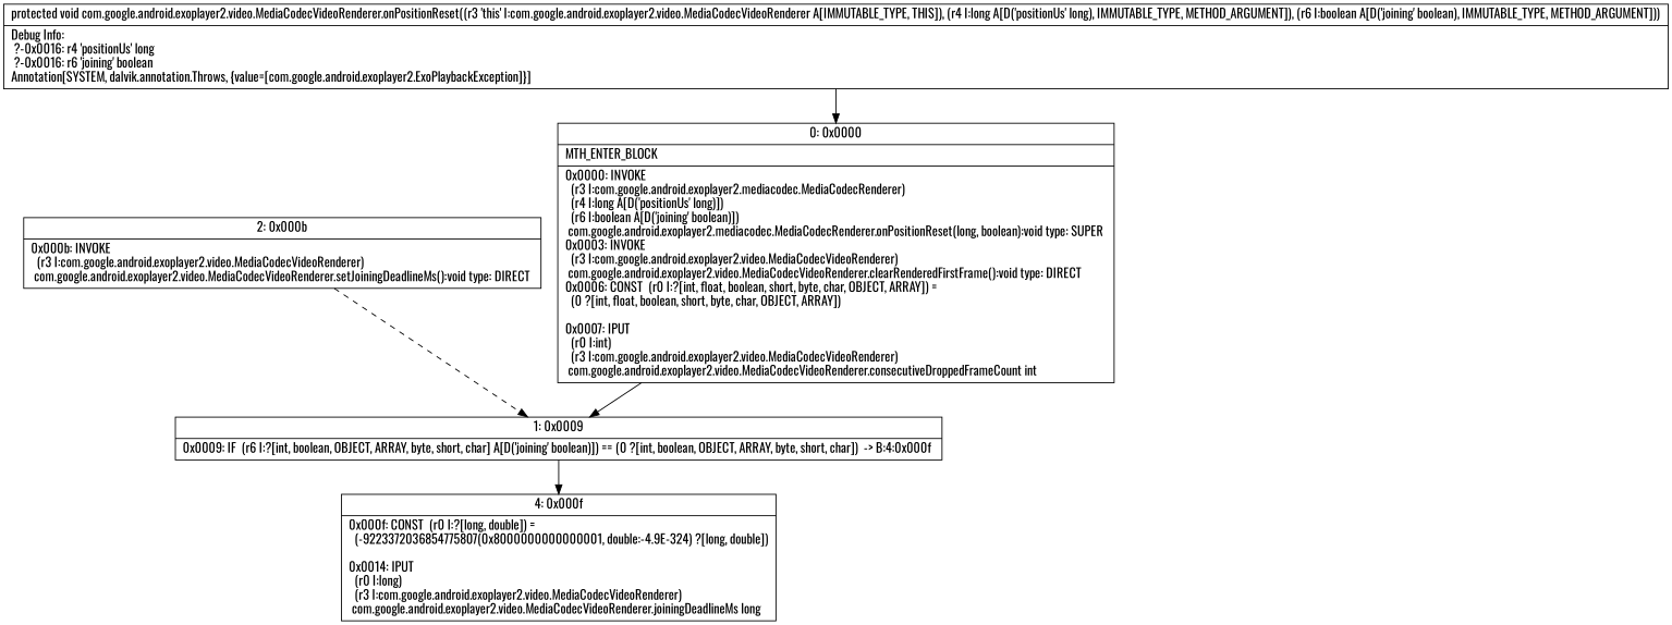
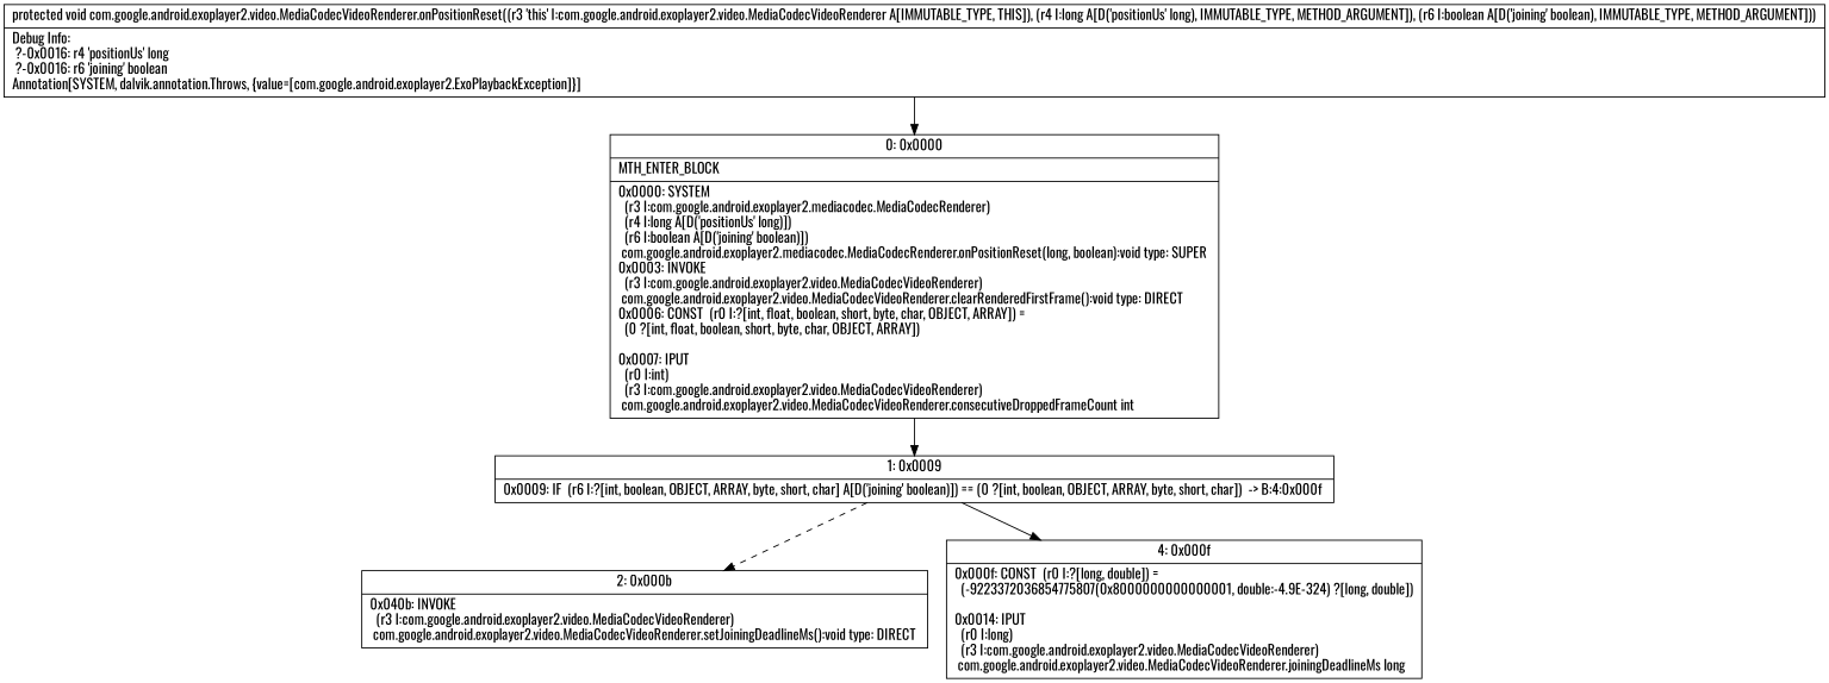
  digraph {
    fontname=Oswald
    node [fontname=Oswald shape=record]
    edge [fontname=Oswald]
-   n1 [label="{0\:\ 0x0000|MTH_ENTER_BLOCK\l|0x0000: INVOKE  \l  (r3 I:com.google.android.exoplayer2.mediacodec.MediaCodecRenderer)\l  (r4 I:long A[D('positionUs' long)])\l  (r6 I:boolean A[D('joining' boolean)])\l com.google.android.exoplayer2.mediacodec.MediaCodecRenderer.onPositionReset(long, boolean):void type: SUPER \l0x0003: INVOKE  \l  (r3 I:com.google.android.exoplayer2.video.MediaCodecVideoRenderer)\l com.google.android.exoplayer2.video.MediaCodecVideoRenderer.clearRenderedFirstFrame():void type: DIRECT \l0x0006: CONST  (r0 I:?[int, float, boolean, short, byte, char, OBJECT, ARRAY]) = \l  (0 ?[int, float, boolean, short, byte, char, OBJECT, ARRAY])\l \l0x0007: IPUT  \l  (r0 I:int)\l  (r3 I:com.google.android.exoplayer2.video.MediaCodecVideoRenderer)\l com.google.android.exoplayer2.video.MediaCodecVideoRenderer.consecutiveDroppedFrameCount int \l}"]
+   n1 [label="{0\:\ 0x0000|MTH_ENTER_BLOCK\l|0x0000: SYSTEM  \l  (r3 I:com.google.android.exoplayer2.mediacodec.MediaCodecRenderer)\l  (r4 I:long A[D('positionUs' long)])\l  (r6 I:boolean A[D('joining' boolean)])\l com.google.android.exoplayer2.mediacodec.MediaCodecRenderer.onPositionReset(long, boolean):void type: SUPER \l0x0003: INVOKE  \l  (r3 I:com.google.android.exoplayer2.video.MediaCodecVideoRenderer)\l com.google.android.exoplayer2.video.MediaCodecVideoRenderer.clearRenderedFirstFrame():void type: DIRECT \l0x0006: CONST  (r0 I:?[int, float, boolean, short, byte, char, OBJECT, ARRAY]) = \l  (0 ?[int, float, boolean, short, byte, char, OBJECT, ARRAY])\l \l0x0007: IPUT  \l  (r0 I:int)\l  (r3 I:com.google.android.exoplayer2.video.MediaCodecVideoRenderer)\l com.google.android.exoplayer2.video.MediaCodecVideoRenderer.consecutiveDroppedFrameCount int \l}"]
    n2 [label="{1\:\ 0x0009|0x0009: IF  (r6 I:?[int, boolean, OBJECT, ARRAY, byte, short, char] A[D('joining' boolean)]) == (0 ?[int, boolean, OBJECT, ARRAY, byte, short, char])  \-\> B:4:0x000f \l}"]
-   n3 [label="{2\:\ 0x000b|0x000b: INVOKE  \l  (r3 I:com.google.android.exoplayer2.video.MediaCodecVideoRenderer)\l com.google.android.exoplayer2.video.MediaCodecVideoRenderer.setJoiningDeadlineMs():void type: DIRECT \l}"]
+   n3 [label="{2\:\ 0x000b|0x040b: INVOKE  \l  (r3 I:com.google.android.exoplayer2.video.MediaCodecVideoRenderer)\l com.google.android.exoplayer2.video.MediaCodecVideoRenderer.setJoiningDeadlineMs():void type: DIRECT \l}"]
    n4 [label="{4\:\ 0x000f|0x000f: CONST  (r0 I:?[long, double]) = \l  (\-9223372036854775807(0x8000000000000001, double:\-4.9E\-324) ?[long, double])\l \l0x0014: IPUT  \l  (r0 I:long)\l  (r3 I:com.google.android.exoplayer2.video.MediaCodecVideoRenderer)\l com.google.android.exoplayer2.video.MediaCodecVideoRenderer.joiningDeadlineMs long \l}"]
    n5 [label="{protected void com.google.android.exoplayer2.video.MediaCodecVideoRenderer.onPositionReset((r3 'this' I:com.google.android.exoplayer2.video.MediaCodecVideoRenderer A[IMMUTABLE_TYPE, THIS]), (r4 I:long A[D('positionUs' long), IMMUTABLE_TYPE, METHOD_ARGUMENT]), (r6 I:boolean A[D('joining' boolean), IMMUTABLE_TYPE, METHOD_ARGUMENT]))  | Debug Info:\l  ?\-0x0016: r4 'positionUs' long\l  ?\-0x0016: r6 'joining' boolean\lAnnotation[SYSTEM, dalvik.annotation.Throws, \{value=[com.google.android.exoplayer2.ExoPlaybackException]\}]\l}"]
    n1 -> n2
-   n3 -> n2 [style=dashed]
+   n2 -> n3 [style=dashed]
    n2 -> n4
    n5 -> n1
  }
